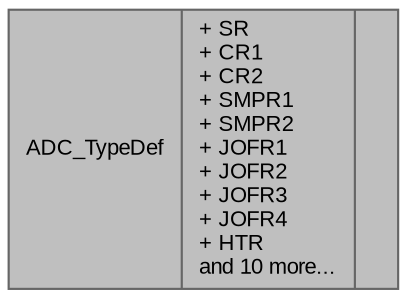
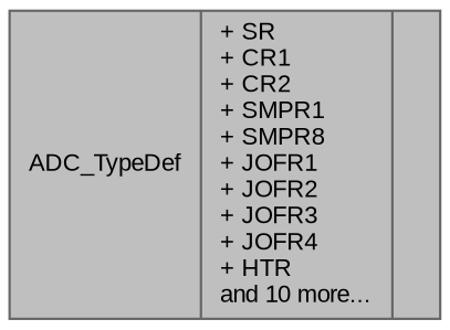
  digraph {
    rankdir=LR
    fontname="Liberation Sans"
-   n1 [color=gray40 fillcolor=grey75 fontcolor=black fontname="Liberation Sans" fontsize=10 height=0.2 label="{ADC_TypeDef\n|+ SR\l+ CR1\l+ CR2\l+ SMPR1\l+ SMPR2\l+ JOFR1\l+ JOFR2\l+ JOFR3\l+ JOFR4\l+ HTR\land 10 more...\l|}" shape=record style=filled width=0.4]
+   n1 [color=gray40 fillcolor=grey75 fontcolor=black fontname="Liberation Sans" fontsize=10 height=0.2 label="{ADC_TypeDef\n|+ SR\l+ CR1\l+ CR2\l+ SMPR1\l+ SMPR8\l+ JOFR1\l+ JOFR2\l+ JOFR3\l+ JOFR4\l+ HTR\land 10 more...\l|}" shape=record style=filled width=0.4]
  }
